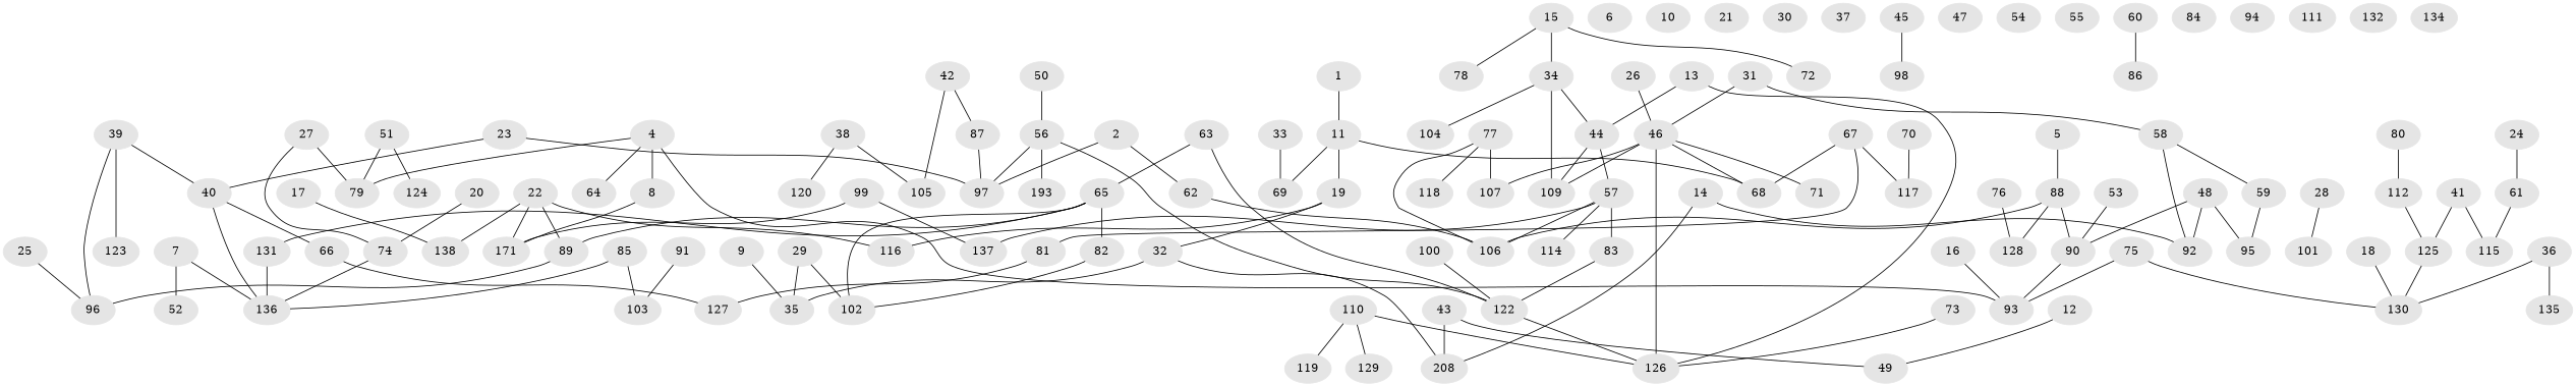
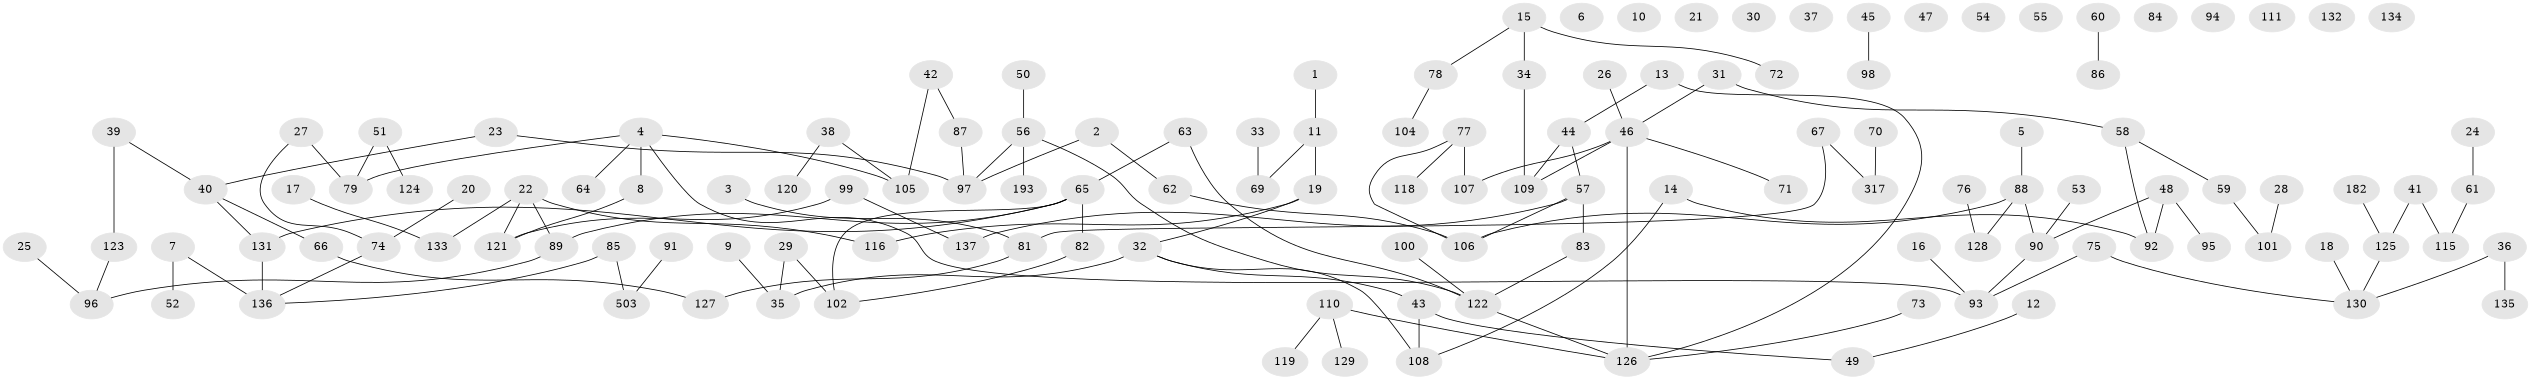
  graph {
    node [color=gray90 style=filled]
    1
    11
    19
-   68
    69
    2
    62
    97
    106
+   3
    81
    127
    4
    8
    64
    79
    93
    105
-   121 [label=171]
+   121
    5
    88
    90
    128
    6
    7
    52
    136
    9
    35
    10
    32
    116
    12
    49
    13
    44
    126
    109
    57
    14
    92
-   108 [label=208]
+   108
    15
    34
    72
    78
    104
    16
    17
-   133 [label=138]
+   133
    18
    130
    43
    20
    74
    21
    22
    89
    96
    23
    40
    66
    24
    61
    115
    25
    26
    46
    71
    107
    27
    28
    101
    29
    102
    30
    31
    58
    59
    33
    36
    135
    37
    38
    120
    39
    123
    41
    125
    42
    87
    83
-   114
    137
    45
    98
    47
    48
    95
    50
    56
    n102 [label=193]
    122
    51
    124
    53
    54
    55
    60
    86
    63
    65
    82
    131
    67
-   117
+   117 [label=317]
    70
    73
    75
    76
    77
    118
-   80
-   112
+   112 [label=182]
    84
    85
-   103
+   103 [label=503]
    91
    94
    99
    100
    110
    119
    129
    111
    132
    134
    1 -- 11
    11 -- 19
-   11 -- 68
    11 -- 69
    19 -- 32
    19 -- 116
    2 -- 62
    2 -- 97
    62 -- 106
+   3 -- 81
    81 -- 127
    4 -- 8
    4 -- 64
    4 -- 79
    4 -- 93
+   4 -- 105
    8 -- 121
    5 -- 88
    88 -- 106
    88 -- 90
    88 -- 128
    90 -- 93
    7 -- 52
    7 -- 136
    9 -- 35
    32 -- 35
    32 -- 108
+   32 -- 43
    12 -- 49
    13 -- 44
    13 -- 126
    44 -- 109
    44 -- 57
    57 -- 106
    57 -- 83
-   57 -- 114
    57 -- 137
    14 -- 92
    14 -- 108
    15 -- 34
    15 -- 72
    15 -- 78
-   34 -- 44
    34 -- 109
-   34 -- 104
+   78 -- 104
    16 -- 93
    17 -- 133
    18 -- 130
    43 -- 49
    43 -- 108
    20 -- 74
    74 -- 136
    22 -- 121
    22 -- 116
    22 -- 133
    22 -- 89
    89 -- 96
    23 -- 97
    23 -- 40
-   40 -- 136
+   40 -- 131
    40 -- 66
    66 -- 127
    24 -- 61
    61 -- 115
    25 -- 96
    26 -- 46
-   46 -- 68
    46 -- 126
    46 -- 109
    46 -- 71
    46 -- 107
    27 -- 79
    27 -- 74
    28 -- 101
    29 -- 35
    29 -- 102
    31 -- 46
    31 -- 58
    58 -- 92
    58 -- 59
-   59 -- 95
+   59 -- 101
    33 -- 69
    36 -- 130
    36 -- 135
    38 -- 105
    38 -- 120
-   39 -- 96
+   123 -- 96
    39 -- 40
    39 -- 123
    41 -- 115
    41 -- 125
    125 -- 130
    42 -- 105
    42 -- 87
    87 -- 97
    83 -- 122
    45 -- 98
    48 -- 90
    48 -- 92
    48 -- 95
    50 -- 56
    56 -- 97
    56 -- n102
    56 -- 122
    122 -- 126
    51 -- 79
    51 -- 124
    53 -- 90
    60 -- 86
    63 -- 122
    63 -- 65
    65 -- 89
    65 -- 102
    65 -- 82
    65 -- 131
    82 -- 102
    131 -- 136
-   67 -- 68
    67 -- 81
    67 -- 117
    70 -- 117
    73 -- 126
    75 -- 93
    75 -- 130
    76 -- 128
    77 -- 106
    77 -- 107
    77 -- 118
-   80 -- 112
    112 -- 125
    85 -- 136
    85 -- 103
    91 -- 103
    99 -- 121
    99 -- 137
    100 -- 122
    110 -- 126
    110 -- 119
    110 -- 129
  }
